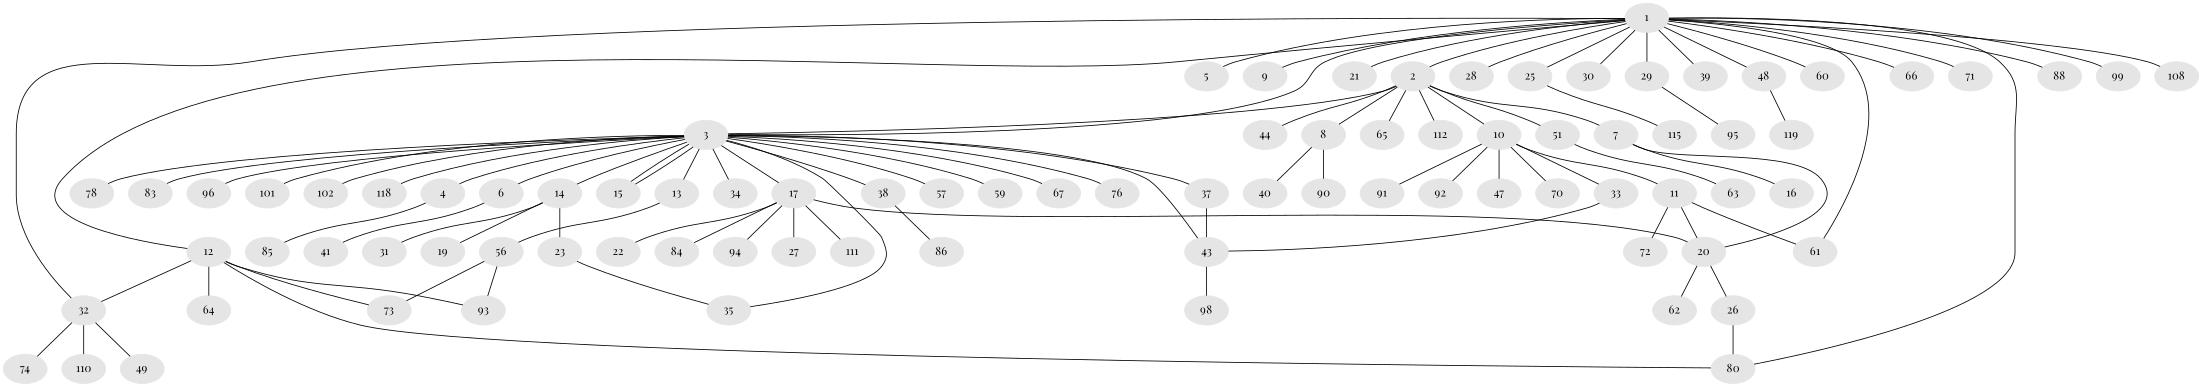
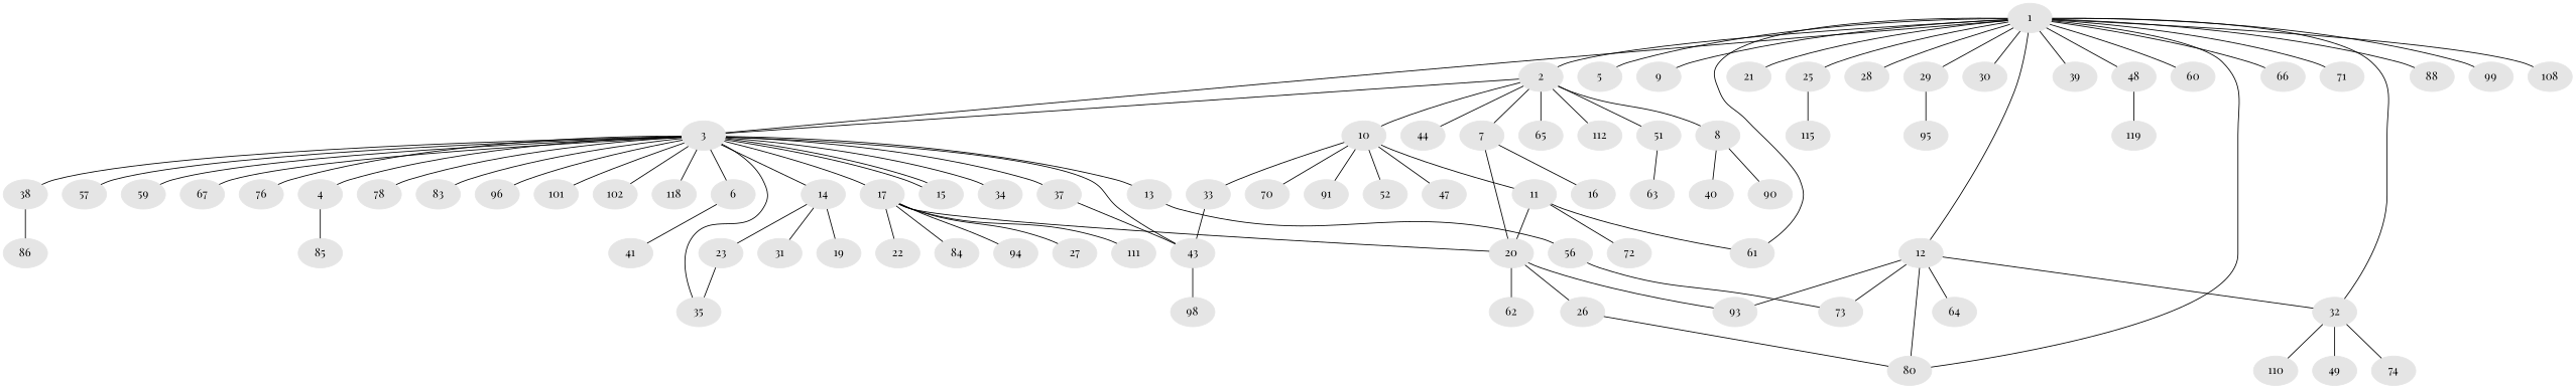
  graph {
    fontname="Playfair Display"
    node [color=gray90 fontname="Playfair Display" style=filled]
    edge [fontname="Playfair Display"]
    1 [super="+36"]
    2 [super="+58"]
    3 [super="+18"]
    5
    9 [super="+27"]
    12 [super="+42"]
    21
    25 [super="+69"]
    28 [super="+82"]
    29
    30
    32 [super="+55"]
    39
    48
    60
    61
    66
    71
    80 [super="+117"]
    88
    99
    108
    7
    8 [super="+54"]
    10 [super="+75"]
    44 [super="+116"]
    51 [super="+52"]
    65
    112
    4
    6 [super="+107"]
    13 [super="+24"]
    14 [super="+81"]
    15
    17 [super="+46"]
    34 [super="+103"]
    35
    37
    38 [super="+68"]
    n40 [label=43 super="+53"]
    57
    59
    67 [super="+87"]
    76
    78
    83
    96
    101
    102
    118
    64 [super="+109"]
    73
    93
    115
    95
    49
    74
    110
    119
    16 [super="+114"]
    20 [super="+105"]
    40
    90 [super="+104"]
    11 [super="+77"]
    33 [super="+43"]
    47
    70
    91
-   92
+   92 [label=52]
    63
    85 [super="+113"]
    41 [super="+79"]
    56 [super="+100"]
    19
    23 [super="+50"]
    31
    22 [super="+89"]
    84
    94
    n80 [label=27]
    111
    86
    98
    26
    62
    72 [super="+106"]
    1 -- 2
    1 -- 3
    1 -- 5
    1 -- 9
    1 -- 12
    1 -- 21
    1 -- 25
    1 -- 28
    1 -- 29
    1 -- 30
    1 -- 32
    1 -- 39
    1 -- 48
    1 -- 60
    1 -- 61
    1 -- 66
    1 -- 71
    1 -- 80
    1 -- 88
    1 -- 99
    1 -- 108
    2 -- 3
    2 -- 7
    2 -- 8
    2 -- 10
    2 -- 44
    2 -- 51
    2 -- 65
    2 -- 112
    3 -- 4
    3 -- 6
    3 -- 13
    3 -- 14
    3 -- 15
    3 -- 15
    3 -- 17
    3 -- 34
    3 -- 35
    3 -- 37
    3 -- 38
    3 -- n40
    3 -- 57
    3 -- 59
    3 -- 67
    3 -- 76
    3 -- 78
    3 -- 83
    3 -- 96
    3 -- 101
    3 -- 102
    3 -- 118
    12 -- 32
    12 -- 80
    12 -- 64
    12 -- 73
    12 -- 93
    25 -- 115
    29 -- 95
    32 -- 49
    32 -- 74
    32 -- 110
    48 -- 119
    7 -- 16
    7 -- 20
    8 -- 40
    8 -- 90
    10 -- 11
    10 -- 33
    10 -- 47
    10 -- 70
    10 -- 91
    10 -- 92
    51 -- 63
    4 -- 85
    6 -- 41
    13 -- 56
    14 -- 19
    14 -- 23
    14 -- 31
    17 -- 20
    17 -- 22
    17 -- 84
    17 -- 94
    17 -- n80
    17 -- 111
    37 -- n40
    38 -- 86
    n40 -- 98
-   56 -- 93
+   20 -- 93
    20 -- 26
    20 -- 62
    11 -- 61
    11 -- 20
    11 -- 72
    33 -- n40
    56 -- 73
    23 -- 35
    26 -- 80
  }
